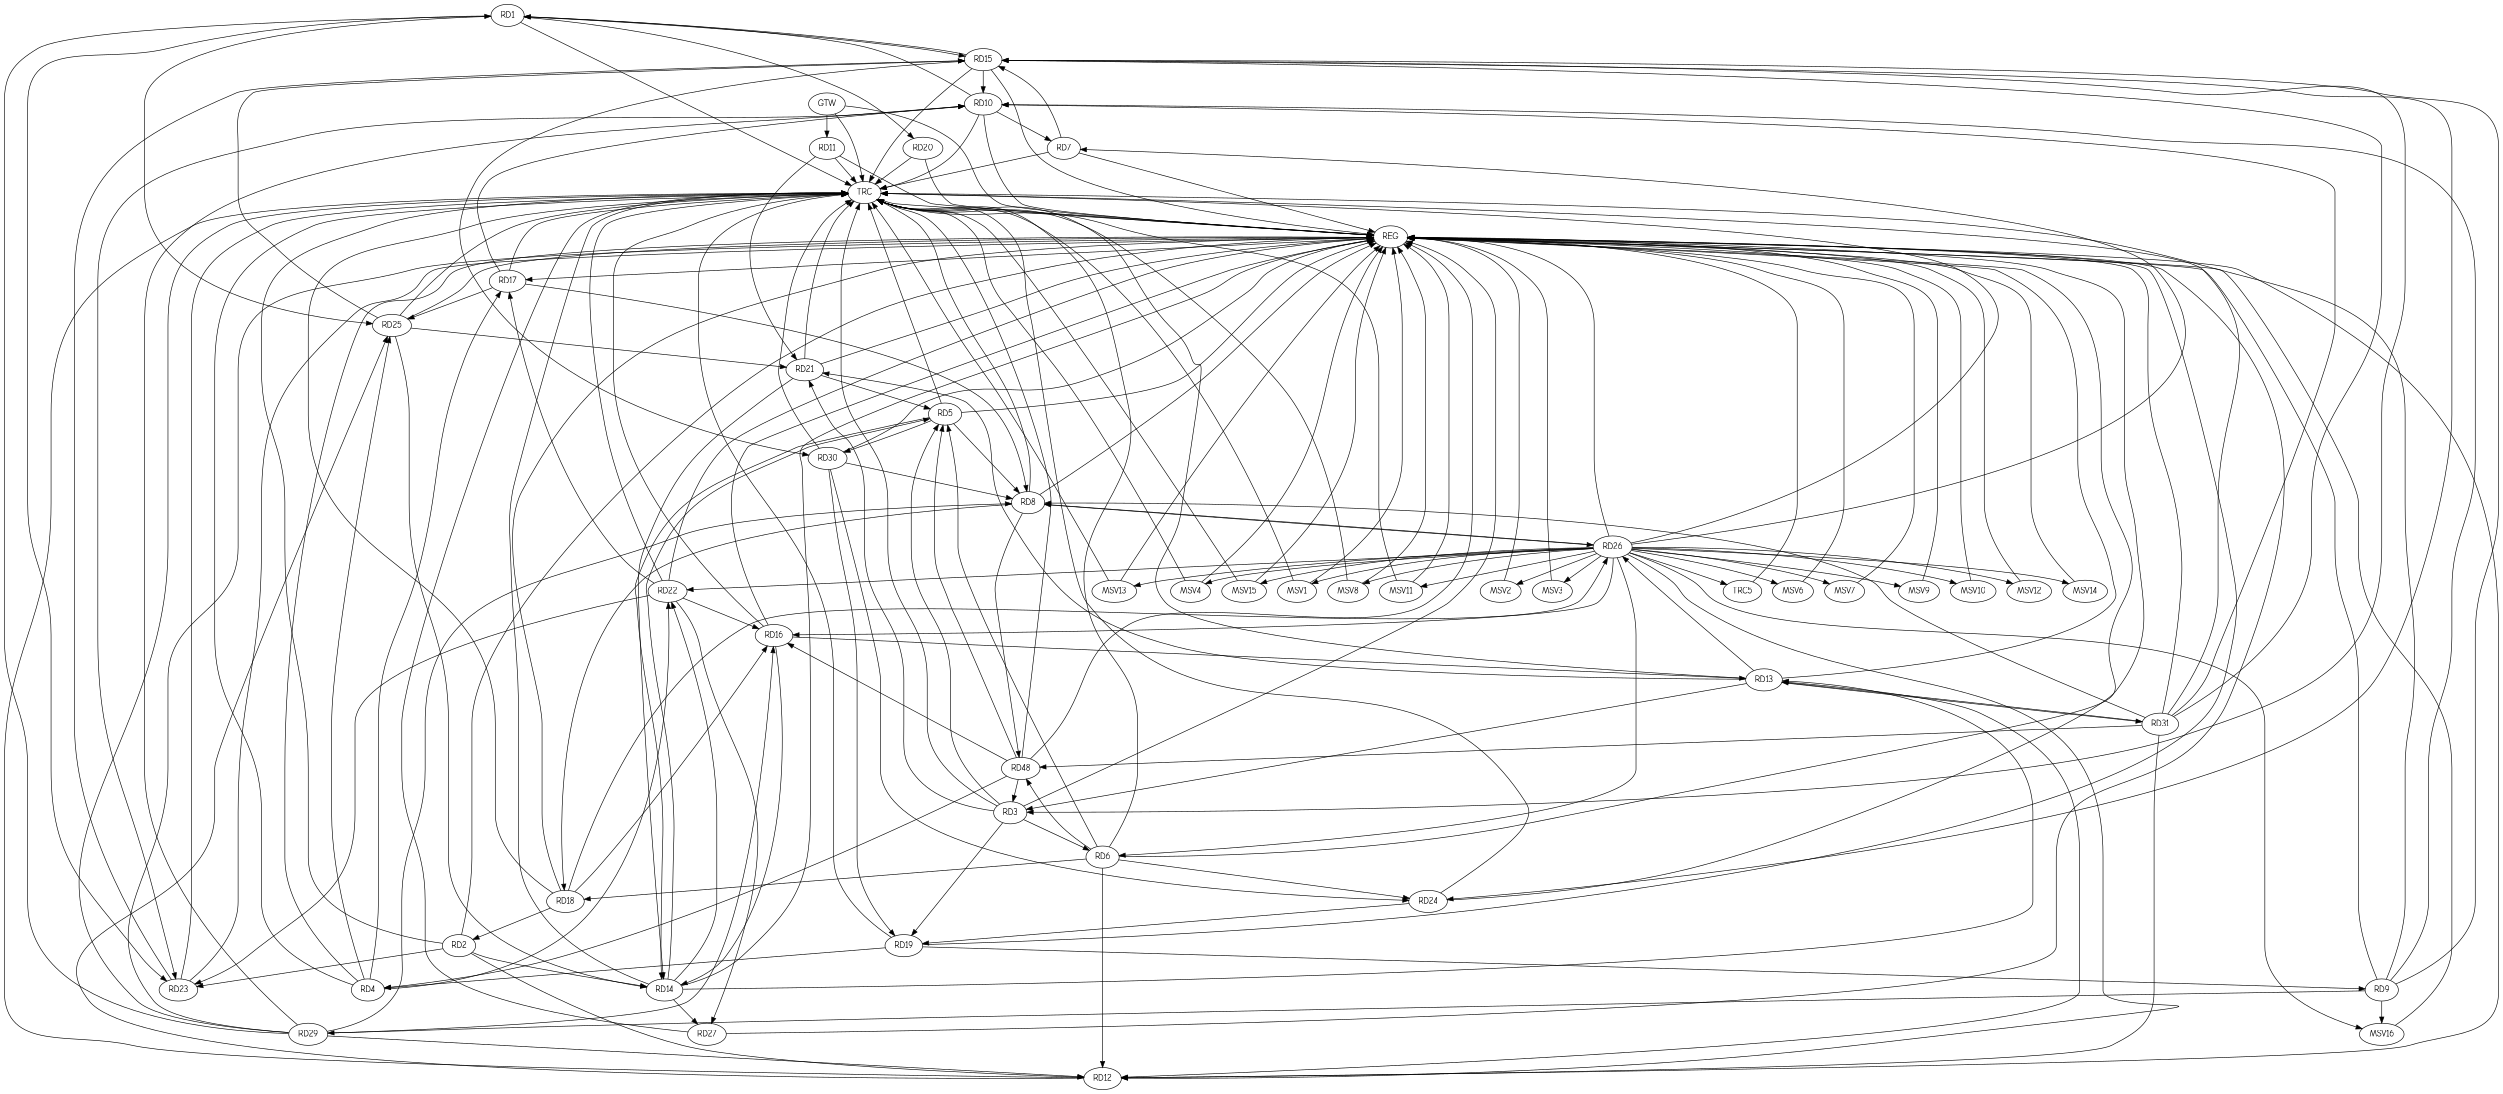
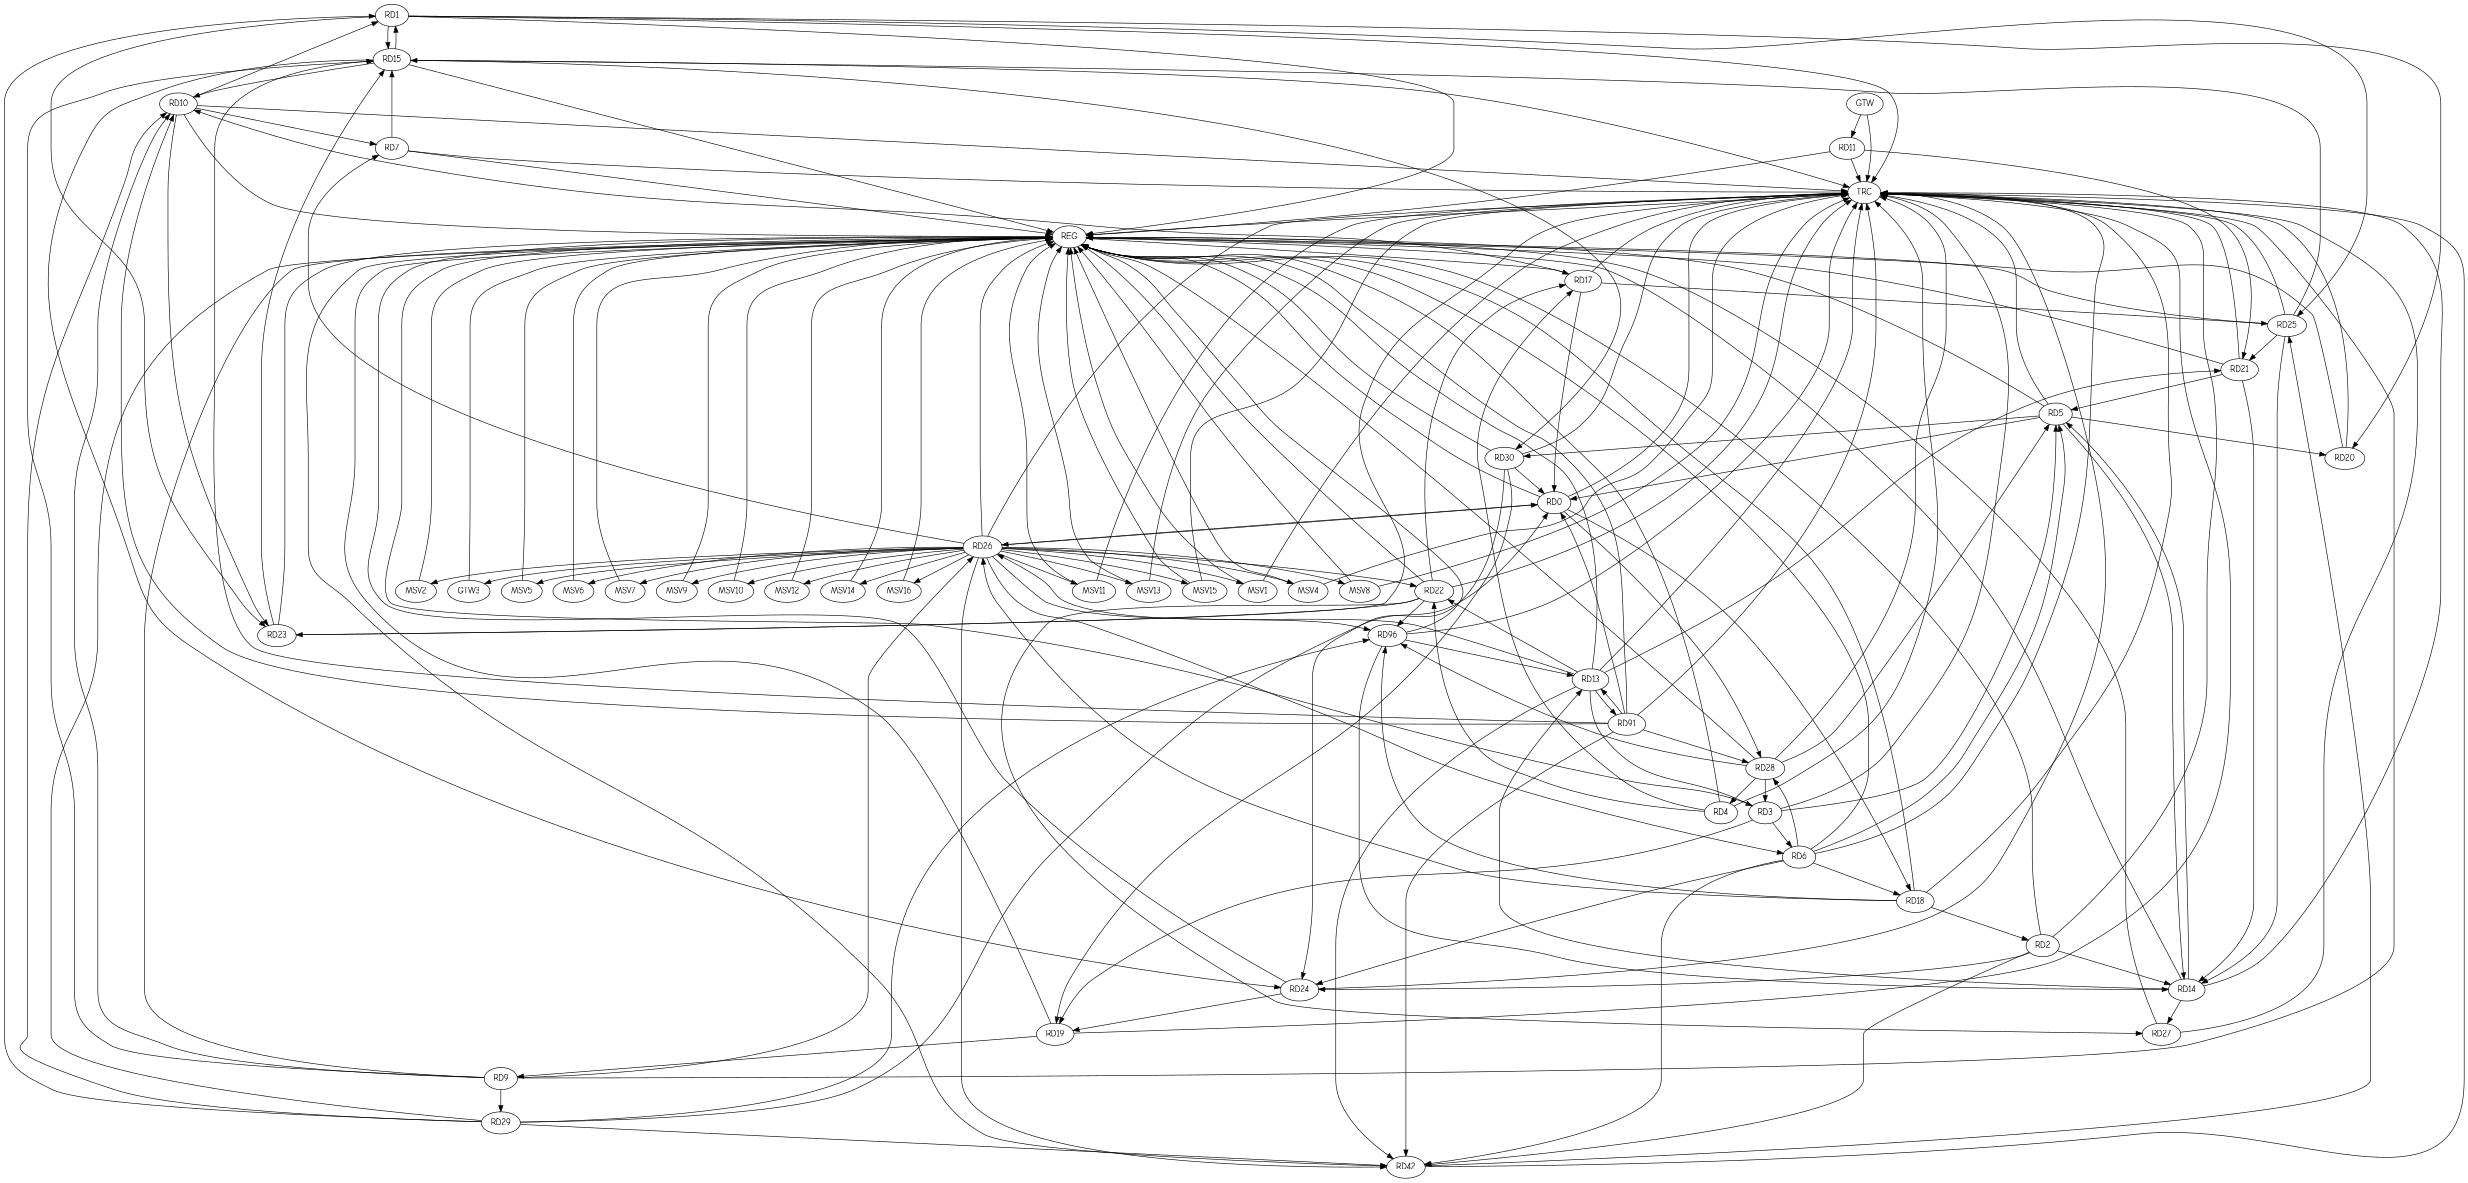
  strict digraph {
    fontname="Comic Neue"
    node [fontname="Comic Neue"]
    edge [fontname="Comic Neue"]
    n1 [label=RD1]
    n2 [label=RD15]
    n3 [label=RD20]
    n4 [label=RD23]
    n5 [label=RD25]
    n6 [label=REG]
    n7 [label=TRC]
    n8 [label=RD3]
    n9 [label=RD30]
    n10 [label=RD24]
    n11 [label=RD10]
    n12 [label=RD14]
    n13 [label=RD21]
    n14 [label=RD17]
    n15 [label=RD2]
-   n16 [label=RD12]
+   n16 [label=RD42]
    n17 [label=RD5]
    n18 [label=RD22]
    n19 [label=RD13]
    n20 [label=RD27]
    n21 [label=RD6]
    n22 [label=RD19]
-   n23 [label=RD8]
+   n23 [label=RD0]
    n24 [label=RD18]
-   n25 [label=RD48]
+   n25 [label=RD28]
    n26 [label=RD4]
    n27 [label=RD9]
-   n28 [label=RD16]
+   n28 [label=RD96]
    n29 [label=RD26]
    n30 [label=RD7]
    n31 [label=MSV1]
    n32 [label=MSV2]
-   n33 [label=MSV3]
+   n33 [label=GTW3]
    n34 [label=MSV4]
-   n35 [label=TRC5]
+   n35 [label=MSV5]
    n36 [label=MSV6]
    n37 [label=MSV7]
    n38 [label=MSV8]
    n39 [label=MSV9]
    n40 [label=MSV10]
    n41 [label=MSV11]
    n42 [label=MSV12]
    n43 [label=MSV13]
    n44 [label=MSV14]
    n45 [label=MSV15]
    n46 [label=MSV16]
    n47 [label=RD29]
    n48 [label=RD11]
-   n49 [label=RD31]
+   n49 [label=RD91]
    n50 [label=GTW]
    n1 -> n2
    n1 -> n3
    n1 -> n4
    n1 -> n5
-   n50 -> n6
+   n1 -> n6
    n1 -> n7
    n2 -> n1
    n2 -> n6
    n2 -> n7
-   n2 -> n8
    n2 -> n9
    n2 -> n10
    n2 -> n11
    n3 -> n6
    n3 -> n7
    n4 -> n2
    n4 -> n6
    n4 -> n7
    n5 -> n2
    n5 -> n6
    n5 -> n7
    n5 -> n12
    n5 -> n13
    n6 -> n14
    n7 -> n6
    n8 -> n6
    n8 -> n7
-   n8 -> n13
    n8 -> n17
    n8 -> n21
    n8 -> n22
    n9 -> n6
    n9 -> n7
    n9 -> n10
    n9 -> n22
    n9 -> n23
    n10 -> n6
    n10 -> n7
    n10 -> n22
    n11 -> n1
    n11 -> n4
    n11 -> n6
    n11 -> n7
    n11 -> n30
    n12 -> n6
    n12 -> n7
    n12 -> n17
-   n12 -> n18
+   n19 -> n18
    n12 -> n19
    n12 -> n20
    n13 -> n6
    n13 -> n7
    n13 -> n12
    n13 -> n17
    n14 -> n5
    n14 -> n7
    n14 -> n11
    n14 -> n23
-   n15 -> n4
+   n15 -> n10
    n15 -> n6
    n15 -> n7
    n15 -> n12
    n15 -> n16
    n16 -> n5
    n16 -> n6
    n16 -> n7
+   n17 -> n3
    n17 -> n6
    n17 -> n7
    n17 -> n9
    n17 -> n12
    n17 -> n23
    n18 -> n4
    n18 -> n6
    n18 -> n7
    n18 -> n14
    n18 -> n20
    n18 -> n28
    n19 -> n6
    n19 -> n7
    n19 -> n8
    n19 -> n13
    n19 -> n16
    n19 -> n29
    n19 -> n49
    n20 -> n6
    n20 -> n7
    n21 -> n6
    n21 -> n7
    n21 -> n10
    n21 -> n16
    n21 -> n17
    n21 -> n24
    n21 -> n25
    n22 -> n6
    n22 -> n7
-   n22 -> n26
    n22 -> n27
    n23 -> n6
    n23 -> n7
    n23 -> n24
    n23 -> n25
    n23 -> n29
    n24 -> n6
    n24 -> n7
    n24 -> n15
    n24 -> n28
    n24 -> n29
    n25 -> n6
    n25 -> n7
    n25 -> n8
    n25 -> n17
    n25 -> n26
    n25 -> n28
-   n26 -> n5
    n26 -> n6
    n26 -> n7
    n26 -> n14
    n26 -> n18
    n27 -> n2
    n27 -> n6
    n27 -> n7
    n27 -> n11
-   n27 -> n46
+   n27 -> n29
    n27 -> n47
    n28 -> n6
    n28 -> n7
    n28 -> n12
    n28 -> n19
    n29 -> n6
    n29 -> n7
    n29 -> n16
    n29 -> n18
    n29 -> n21
    n29 -> n23
    n29 -> n28
    n29 -> n30
    n29 -> n31
    n29 -> n32
    n29 -> n33
    n29 -> n34
    n29 -> n35
    n29 -> n36
    n29 -> n37
    n29 -> n38
    n29 -> n39
    n29 -> n40
    n29 -> n41
    n29 -> n42
    n29 -> n43
    n29 -> n44
    n29 -> n45
    n29 -> n46
    n30 -> n2
    n30 -> n6
    n30 -> n7
    n31 -> n6
    n31 -> n7
    n32 -> n6
    n33 -> n6
    n34 -> n6
    n34 -> n7
    n35 -> n6
    n36 -> n6
    n37 -> n6
    n38 -> n6
    n38 -> n7
    n39 -> n6
    n40 -> n6
    n41 -> n6
    n41 -> n7
    n42 -> n6
    n43 -> n6
    n43 -> n7
    n44 -> n6
    n45 -> n6
    n45 -> n7
    n46 -> n6
    n47 -> n1
    n47 -> n6
-   n47 -> n7
    n47 -> n11
    n47 -> n16
    n47 -> n23
    n47 -> n28
    n48 -> n6
    n48 -> n7
    n48 -> n13
    n49 -> n2
    n49 -> n6
    n49 -> n7
    n49 -> n11
    n49 -> n16
    n49 -> n19
    n49 -> n23
    n49 -> n25
    n50 -> n7
    n50 -> n48
  }
